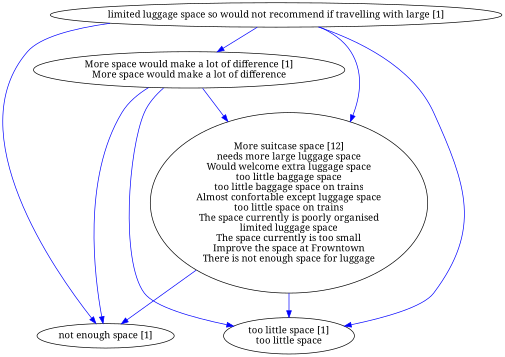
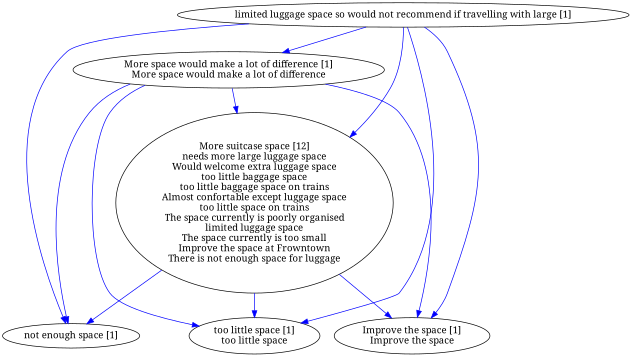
  digraph {
    fontname="Noto Serif"
    node [fontname="Noto Serif"]
    edge [color=blue fontname="Noto Serif"]
    "More suitcase space [12]\nneeds more large luggage space\nWould welcome extra luggage space\ntoo little baggage space\ntoo little baggage space on trains\nAlmost confortable except luggage space\ntoo little space on trains\nThe space currently is poorly organised\nlimited luggage space\nThe space currently is too small\nImprove the space at Frowntown\nThere is not enough space for luggage"
+   "Improve the space [1]\nImprove the space"
    "not enough space [1]"
    "too little space [1]\ntoo little space"
    "More space would make a lot of difference [1]\nMore space would make a lot of difference"
    "limited luggage space so would not recommend if travelling with large [1]"
+   "More suitcase space [12]\nneeds more large luggage space\nWould welcome extra luggage space\ntoo little baggage space\ntoo little baggage space on trains\nAlmost confortable except luggage space\ntoo little space on trains\nThe space currently is poorly organised\nlimited luggage space\nThe space currently is too small\nImprove the space at Frowntown\nThere is not enough space for luggage" -> "Improve the space [1]\nImprove the space"
    "More suitcase space [12]\nneeds more large luggage space\nWould welcome extra luggage space\ntoo little baggage space\ntoo little baggage space on trains\nAlmost confortable except luggage space\ntoo little space on trains\nThe space currently is poorly organised\nlimited luggage space\nThe space currently is too small\nImprove the space at Frowntown\nThere is not enough space for luggage" -> "not enough space [1]"
    "More suitcase space [12]\nneeds more large luggage space\nWould welcome extra luggage space\ntoo little baggage space\ntoo little baggage space on trains\nAlmost confortable except luggage space\ntoo little space on trains\nThe space currently is poorly organised\nlimited luggage space\nThe space currently is too small\nImprove the space at Frowntown\nThere is not enough space for luggage" -> "too little space [1]\ntoo little space"
    "More space would make a lot of difference [1]\nMore space would make a lot of difference" -> "More suitcase space [12]\nneeds more large luggage space\nWould welcome extra luggage space\ntoo little baggage space\ntoo little baggage space on trains\nAlmost confortable except luggage space\ntoo little space on trains\nThe space currently is poorly organised\nlimited luggage space\nThe space currently is too small\nImprove the space at Frowntown\nThere is not enough space for luggage"
+   "More space would make a lot of difference [1]\nMore space would make a lot of difference" -> "Improve the space [1]\nImprove the space"
    "More space would make a lot of difference [1]\nMore space would make a lot of difference" -> "not enough space [1]"
    "More space would make a lot of difference [1]\nMore space would make a lot of difference" -> "too little space [1]\ntoo little space"
    "limited luggage space so would not recommend if travelling with large [1]" -> "More suitcase space [12]\nneeds more large luggage space\nWould welcome extra luggage space\ntoo little baggage space\ntoo little baggage space on trains\nAlmost confortable except luggage space\ntoo little space on trains\nThe space currently is poorly organised\nlimited luggage space\nThe space currently is too small\nImprove the space at Frowntown\nThere is not enough space for luggage"
+   "limited luggage space so would not recommend if travelling with large [1]" -> "Improve the space [1]\nImprove the space"
    "limited luggage space so would not recommend if travelling with large [1]" -> "not enough space [1]"
    "limited luggage space so would not recommend if travelling with large [1]" -> "too little space [1]\ntoo little space"
    "limited luggage space so would not recommend if travelling with large [1]" -> "More space would make a lot of difference [1]\nMore space would make a lot of difference"
  }
